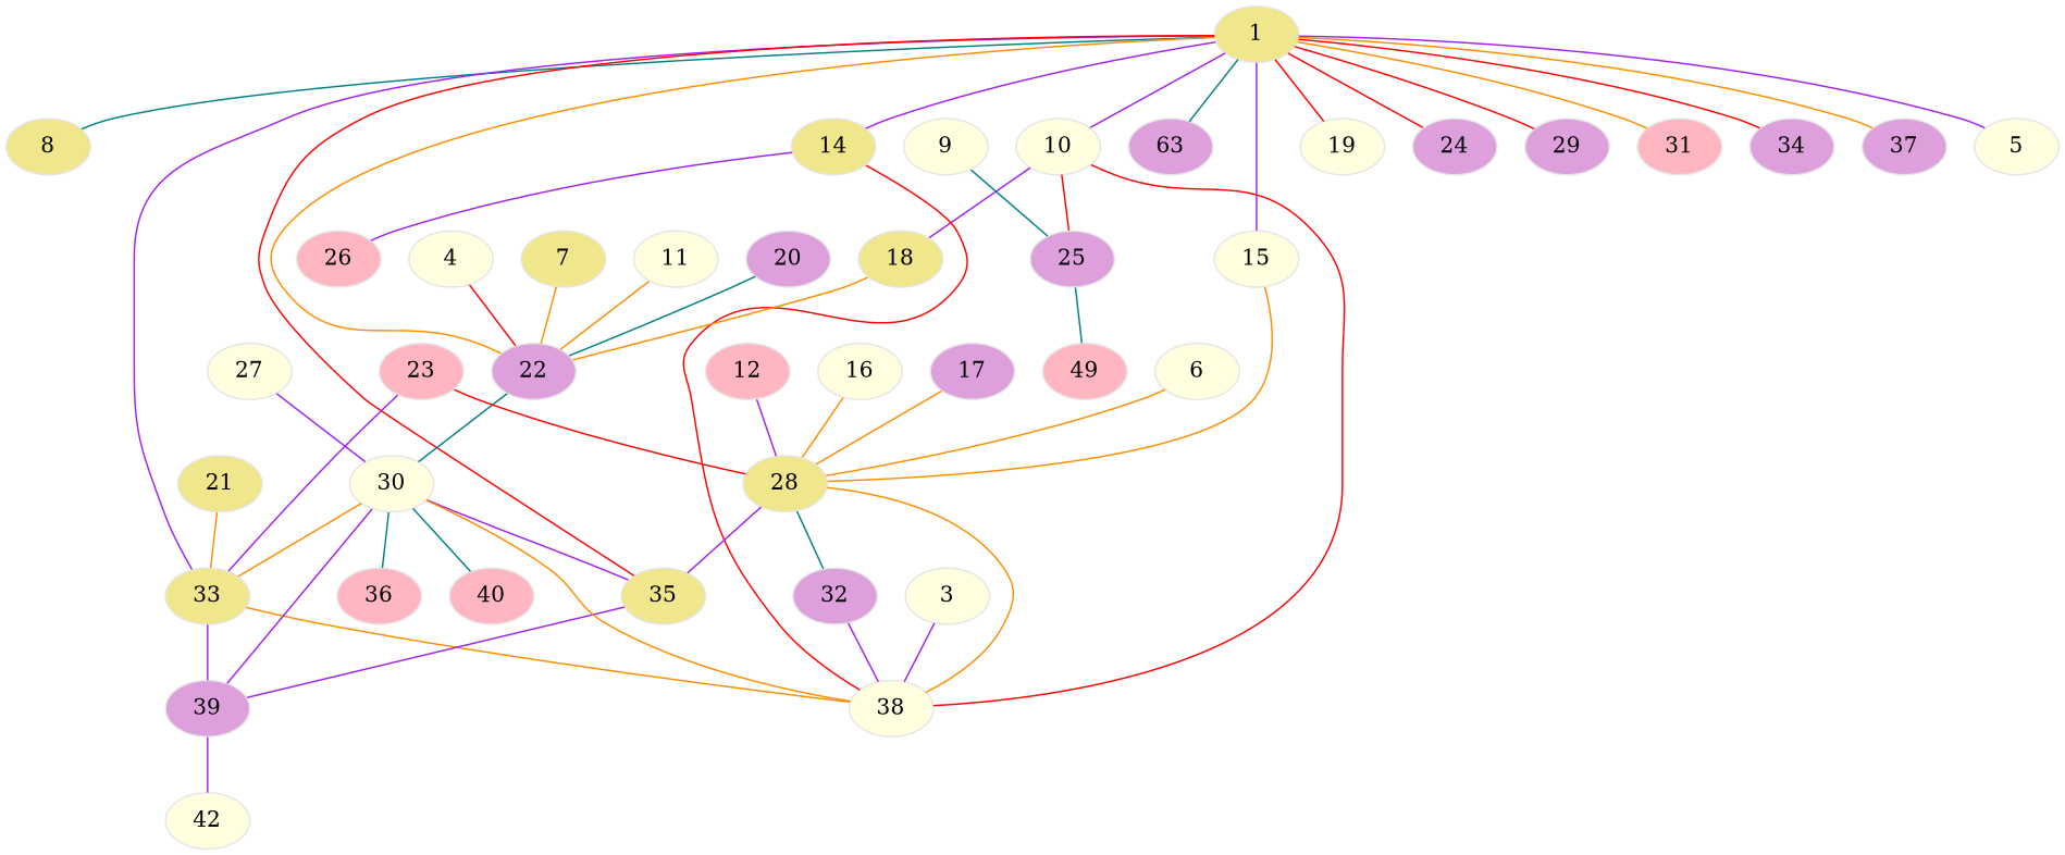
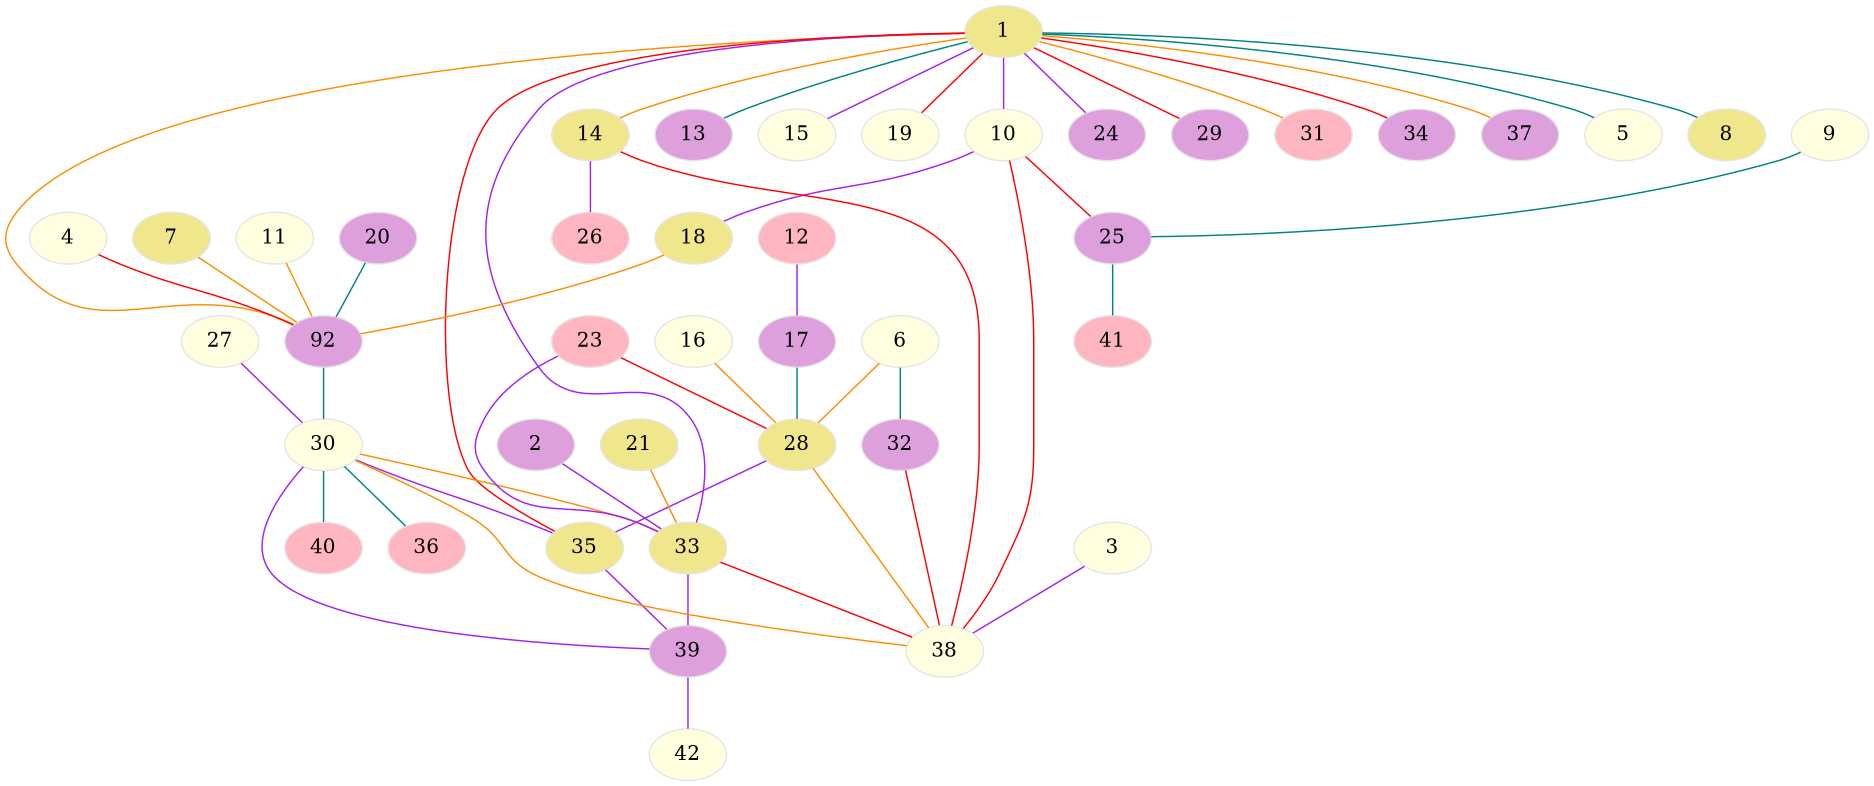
  graph {
    node [color=gray90 fillcolor=lightyellow style=filled]
    edge [color=purple weight=1.0]
    1 [fillcolor=khaki]
    5
    8 [fillcolor=khaki]
    10
-   13 [fillcolor=plum label=63]
+   13 [fillcolor=plum]
    14 [fillcolor=khaki]
    15
    19
-   22 [fillcolor=plum]
+   22 [fillcolor=plum label=92]
    24 [fillcolor=plum]
    29 [fillcolor=plum]
    31 [fillcolor=lightpink]
    33 [fillcolor=khaki]
    34 [fillcolor=plum]
    35 [fillcolor=khaki]
    37 [fillcolor=plum]
    38
    25 [fillcolor=plum]
    18 [fillcolor=khaki]
    26 [fillcolor=lightpink]
    28 [fillcolor=khaki]
    30
    39 [fillcolor=plum]
+   2 [fillcolor=plum]
    3
    4
    6
    32 [fillcolor=plum]
    7 [fillcolor=khaki]
    9
-   41 [fillcolor=lightpink label=49]
+   41 [fillcolor=lightpink]
    11
    12 [fillcolor=lightpink]
    16
    17 [fillcolor=plum]
    20 [fillcolor=plum]
    21 [fillcolor=khaki]
    36 [fillcolor=lightpink]
    40 [fillcolor=lightpink]
    23 [fillcolor=lightpink]
    27
    42
-   1 -- 5
+   1 -- 5 [color=teal]
    1 -- 8 [color=teal]
    1 -- 10
    1 -- 13 [color=teal]
-   1 -- 14
+   1 -- 14 [color=darkorange]
    1 -- 15
    1 -- 19 [color=red]
    1 -- 22 [color=darkorange]
-   1 -- 24 [color=red]
+   1 -- 24
    1 -- 29 [color=red]
    1 -- 31 [color=darkorange]
    1 -- 33
    1 -- 34 [color=red]
    1 -- 35 [color=red]
    1 -- 37 [color=darkorange]
    10 -- 38 [color=red weight=2.0]
    10 -- 25 [color=red weight=2.0]
    10 -- 18
    14 -- 38 [color=red]
    14 -- 26
-   15 -- 28 [color=darkorange]
    22 -- 30 [color=teal weight=3.0]
-   33 -- 38 [color=darkorange]
+   33 -- 38 [color=red]
    33 -- 39 [weight=4.0]
    35 -- 39
    25 -- 41 [color=teal]
    18 -- 22 [color=darkorange]
    28 -- 35 [weight=4.0]
    28 -- 38 [color=darkorange]
-   28 -- 32 [color=teal]
+   6 -- 32 [color=teal]
    30 -- 33 [color=darkorange]
    30 -- 35
    30 -- 38 [color=darkorange]
    30 -- 39
    30 -- 36 [color=teal]
    30 -- 40 [color=teal]
    39 -- 42
+   2 -- 33
    3 -- 38
    4 -- 22 [color=red]
    6 -- 28 [color=darkorange]
-   32 -- 38
+   32 -- 38 [color=red]
    7 -- 22 [color=darkorange]
    9 -- 25 [color=teal]
    11 -- 22 [color=darkorange]
-   12 -- 28
+   12 -- 17
    16 -- 28 [color=darkorange]
-   17 -- 28 [color=darkorange]
+   17 -- 28 [color=teal]
    20 -- 22 [color=teal]
    21 -- 33 [color=darkorange]
    23 -- 33
    23 -- 28 [color=red]
    27 -- 30
  }
